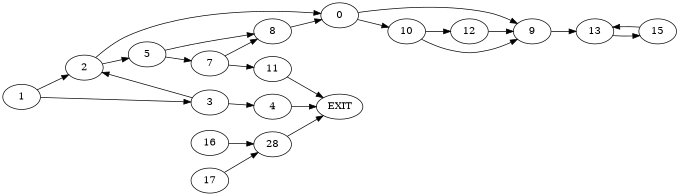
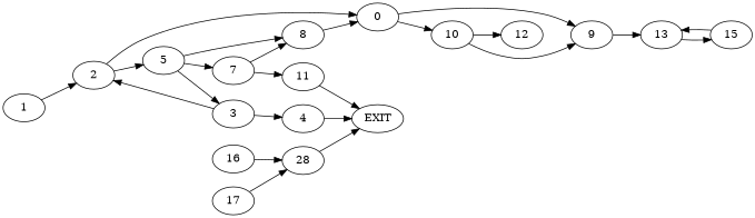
  digraph {
    rankdir=LR
    1
    2
    3
    n4 [label=EXIT]
    5
    n6 [label=0]
    4
    7
    8
    9
    10
    11
    13
    12
    15
    n16 [label=28]
    16
    17
    1 -> 2
-   1 -> 3
+   5 -> 3
    2 -> 5
    2 -> n6
    3 -> 2
    3 -> 4
    5 -> 7
    5 -> 8
    n6 -> 9
    n6 -> 10
    4 -> n4
    7 -> 8
    7 -> 11
    8 -> n6
    9 -> 13
    10 -> 9
    10 -> 12
    11 -> n4
    13 -> 15
-   12 -> 9
    15 -> 13
    n16 -> n4
    16 -> n16
    17 -> n16
  }
